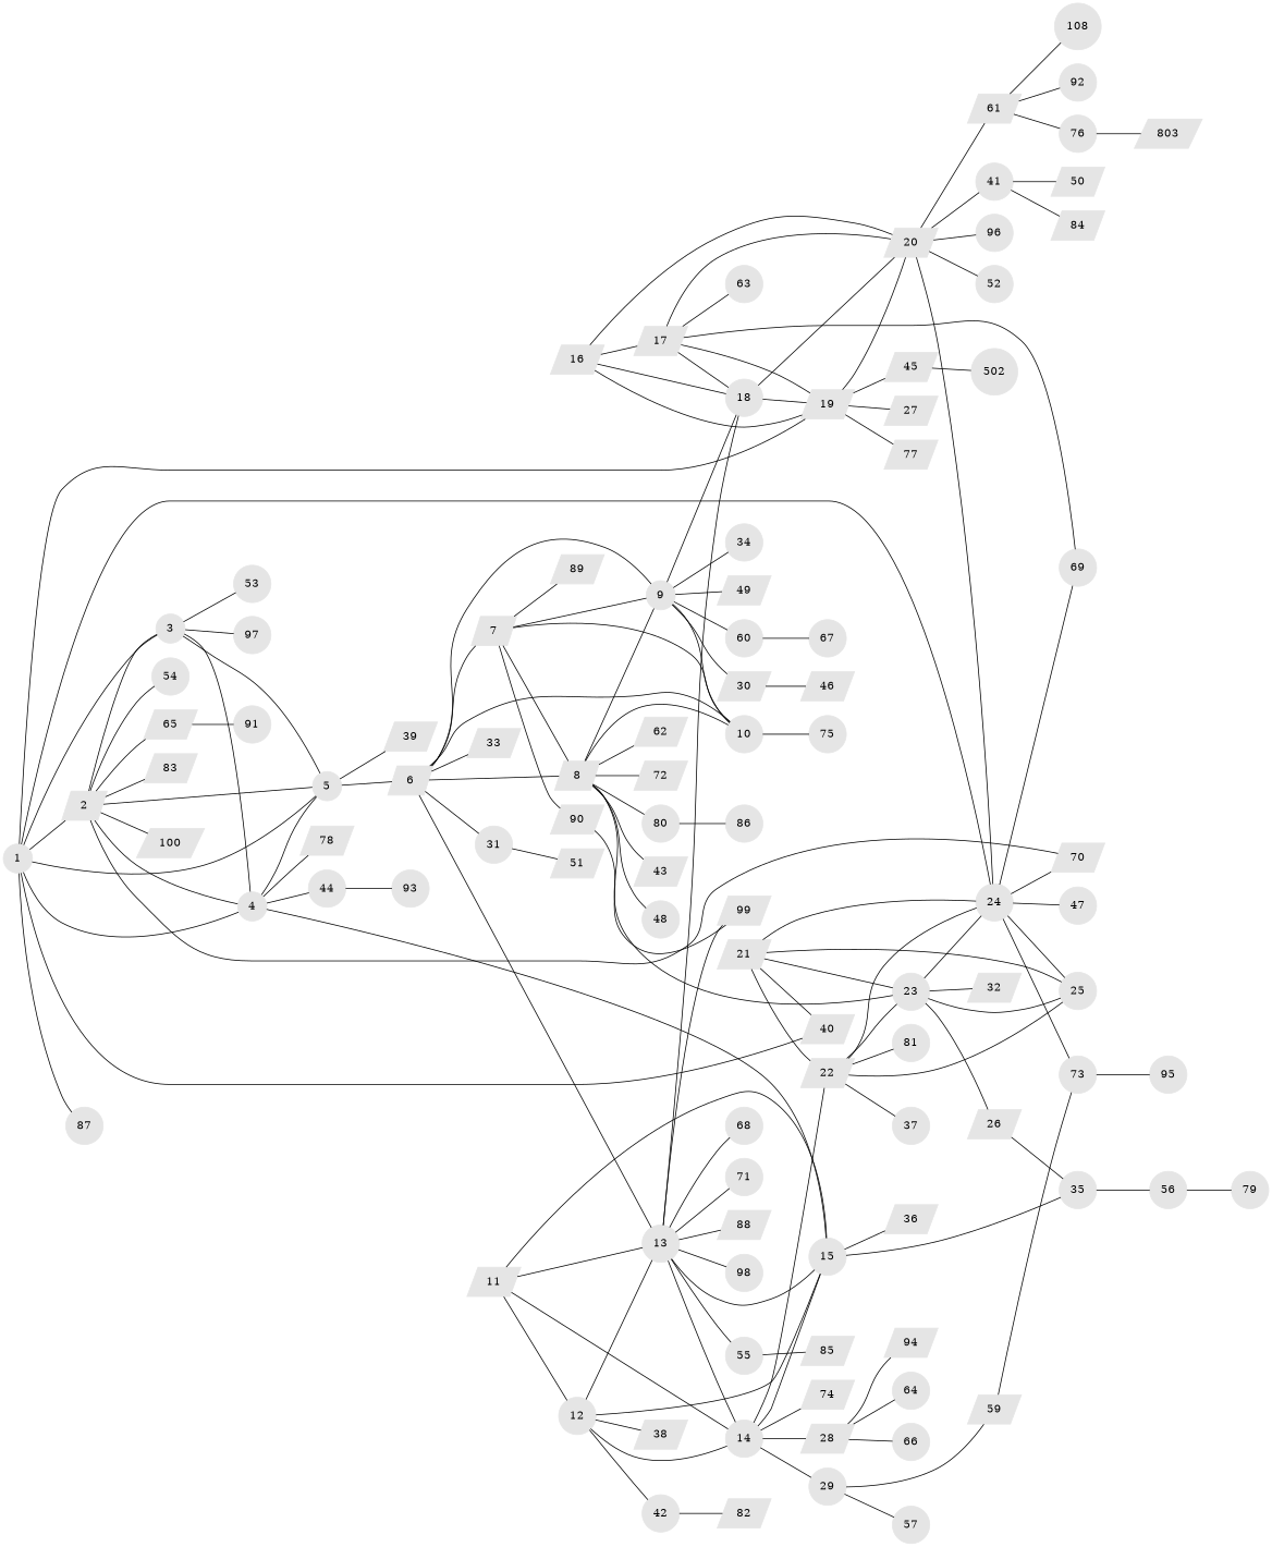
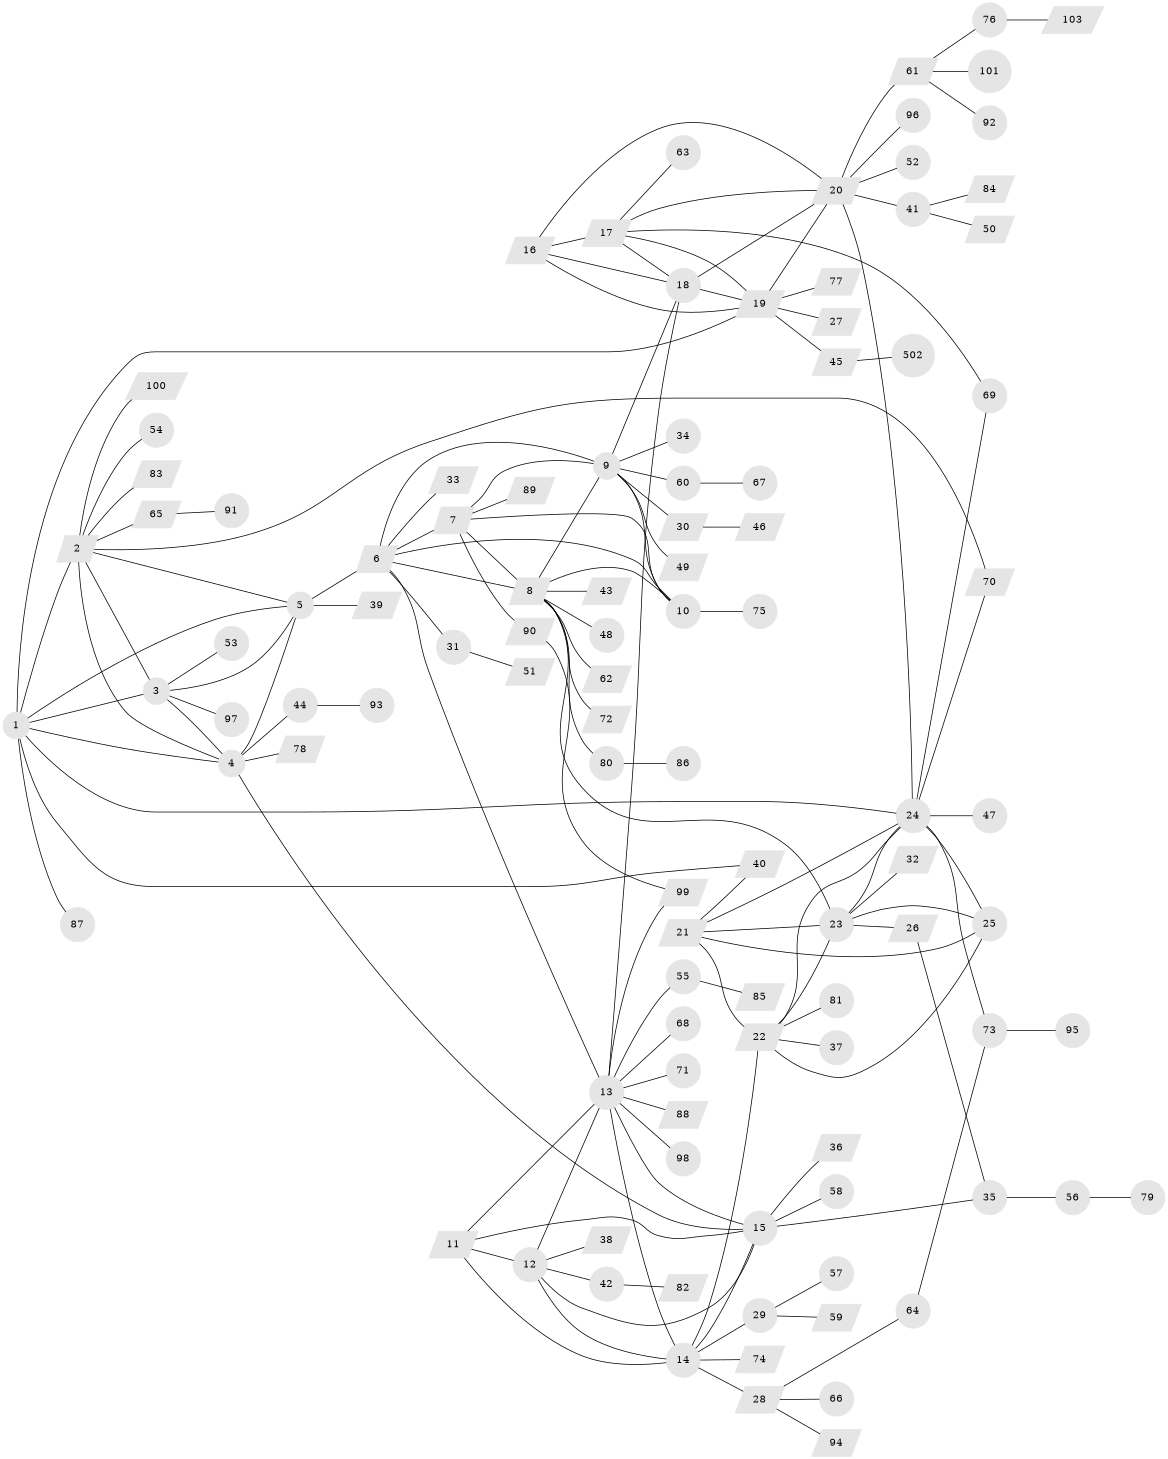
  graph {
    rankdir=LR
    node [color=gray90 shape=circle style=filled]
    2 [shape=parallelogram]
    1
    3
    4
    5
    19 [shape=parallelogram]
    24
    40 [shape=parallelogram]
    87
    54
    65 [shape=parallelogram]
    70 [shape=parallelogram]
    83 [shape=parallelogram]
    100 [shape=parallelogram]
    53
    97
    15
    44
    78 [shape=parallelogram]
    6 [shape=parallelogram]
    39 [shape=parallelogram]
    20 [shape=parallelogram]
    27 [shape=parallelogram]
    45 [shape=parallelogram]
    77 [shape=parallelogram]
    69
    25
    47
    73
    91
    35
    36 [shape=parallelogram]
+   58
    93
    7 [shape=parallelogram]
    8 [shape=parallelogram]
    9
    10
    13
    31
    33 [shape=parallelogram]
    89 [shape=parallelogram]
    90 [shape=parallelogram]
    23
    43 [shape=parallelogram]
    48
    62 [shape=parallelogram]
    72 [shape=parallelogram]
    80
    18
    30 [shape=parallelogram]
    34
    49 [shape=parallelogram]
    60
    75
    14
    55
    68
    71
    88 [shape=parallelogram]
    98
    99 [shape=parallelogram]
    51 [shape=parallelogram]
    26 [shape=parallelogram]
    32 [shape=parallelogram]
    86
    46 [shape=parallelogram]
    67
    11 [shape=parallelogram]
    12
    38 [shape=parallelogram]
    42
    22 [shape=parallelogram]
    28 [shape=parallelogram]
    29
    74 [shape=parallelogram]
    82 [shape=parallelogram]
    85 [shape=parallelogram]
    37
    81
    64
    66
    94 [shape=parallelogram]
    57
    59 [shape=parallelogram]
    56
    16 [shape=parallelogram]
    17 [shape=parallelogram]
    63
    41
    52
    61 [shape=parallelogram]
    96
    n94 [label=502]
    50 [shape=parallelogram]
    84 [shape=parallelogram]
    76
-   101 [label=108]
+   101
    92
    21 [shape=parallelogram]
    95
    79
-   103 [shape=parallelogram label=803]
+   103 [shape=parallelogram]
    2 -- 3
    2 -- 4
    2 -- 5
    2 -- 54
    2 -- 65
    2 -- 70
    2 -- 83
    2 -- 100
    1 -- 2
    1 -- 3
    1 -- 4
    1 -- 5
    1 -- 19
    1 -- 24
    1 -- 40
    1 -- 87
    3 -- 4
    3 -- 5
    3 -- 53
    3 -- 97
    4 -- 5
    4 -- 15
    4 -- 44
    4 -- 78
    5 -- 6
    5 -- 39
    19 -- 20
    19 -- 27
    19 -- 45
    19 -- 77
    24 -- 70
    24 -- 69
    24 -- 25
    24 -- 47
    24 -- 73
    65 -- 91
    15 -- 35
    15 -- 36
+   15 -- 58
    44 -- 93
    6 -- 7
    6 -- 8
    6 -- 9
    6 -- 10
    6 -- 13
    6 -- 31
    6 -- 33
    20 -- 24
    20 -- 41
    20 -- 52
    20 -- 61
    20 -- 96
    45 -- n94
    73 -- 95
    35 -- 56
    7 -- 8
    7 -- 9
    7 -- 10
    7 -- 89
    7 -- 90
    8 -- 9
    8 -- 10
    8 -- 23
    8 -- 43
    8 -- 48
    8 -- 62
    8 -- 72
    8 -- 80
    9 -- 10
    9 -- 18
    9 -- 30
    9 -- 34
    9 -- 49
    9 -- 60
    10 -- 75
    13 -- 15
    13 -- 18
    13 -- 14
    13 -- 55
    13 -- 68
    13 -- 71
    13 -- 88
    13 -- 98
    13 -- 99
    31 -- 51
    90 -- 99
    23 -- 24
    23 -- 25
    23 -- 26
    23 -- 32
    80 -- 86
    18 -- 19
    18 -- 20
    30 -- 46
    60 -- 67
    14 -- 15
    14 -- 22
    14 -- 28
    14 -- 29
    14 -- 74
    55 -- 85
    26 -- 35
    11 -- 15
    11 -- 13
    11 -- 14
    11 -- 12
    12 -- 15
    12 -- 13
    12 -- 14
    12 -- 38
    12 -- 42
    42 -- 82
    22 -- 24
    22 -- 25
    22 -- 23
    22 -- 37
    22 -- 81
    28 -- 64
    28 -- 66
    28 -- 94
    29 -- 57
    29 -- 59
-   59 -- 73
+   64 -- 73
    56 -- 79
    16 -- 19
    16 -- 20
    16 -- 18
    16 -- 17
    17 -- 19
    17 -- 20
    17 -- 69
    17 -- 18
    17 -- 63
    41 -- 50
    41 -- 84
    61 -- 76
    61 -- 101
    61 -- 92
    76 -- 103
    21 -- 24
    21 -- 40
    21 -- 25
    21 -- 23
    21 -- 22
  }
